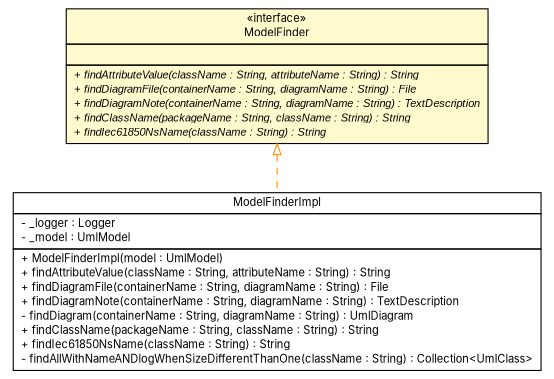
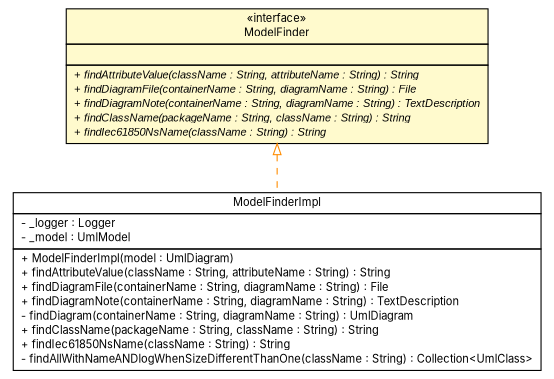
  digraph {
    nodesep=0.25
    ranksep=0.5
    fontname=Inter
    node [fontcolor=black fontname=Inter fontsize=10.0 shape=plaintext]
    n1 [label=<<table title="org.tanjakostic.jcleancim.docgen.collector.ModelFinder" border="0" cellborder="1" cellspacing="0" cellpadding="2" port="p" bgcolor="lemonChiffon" href="./ModelFinder.html"> 		<tr><td><table border="0" cellspacing="0" cellpadding="1"> <tr><td align="center" balign="center"> &#171;interface&#187; </td></tr> <tr><td align="center" balign="center"> ModelFinder </td></tr> 		</table></td></tr> 		<tr><td><table border="0" cellspacing="0" cellpadding="1"> <tr><td align="left" balign="left">  </td></tr> 		</table></td></tr> 		<tr><td><table border="0" cellspacing="0" cellpadding="1"> <tr><td align="left" balign="left"><font face="Arial Italic" point-size="10.0"> + findAttributeValue(className : String, attributeName : String) : String </font></td></tr> <tr><td align="left" balign="left"><font face="Arial Italic" point-size="10.0"> + findDiagramFile(containerName : String, diagramName : String) : File </font></td></tr> <tr><td align="left" balign="left"><font face="Arial Italic" point-size="10.0"> + findDiagramNote(containerName : String, diagramName : String) : TextDescription </font></td></tr> <tr><td align="left" balign="left"><font face="Arial Italic" point-size="10.0"> + findClassName(packageName : String, className : String) : String </font></td></tr> <tr><td align="left" balign="left"><font face="Arial Italic" point-size="10.0"> + findIec61850NsName(className : String) : String </font></td></tr> 		</table></td></tr> 		</table>>]
-   n2 [label=<<table title="org.tanjakostic.jcleancim.docgen.collector.impl.ModelFinderImpl" border="0" cellborder="1" cellspacing="0" cellpadding="2" port="p" href="./impl/ModelFinderImpl.html"> 		<tr><td><table border="0" cellspacing="0" cellpadding="1"> <tr><td align="center" balign="center"> ModelFinderImpl </td></tr> 		</table></td></tr> 		<tr><td><table border="0" cellspacing="0" cellpadding="1"> <tr><td align="left" balign="left"> - _logger : Logger </td></tr> <tr><td align="left" balign="left"> - _model : UmlModel </td></tr> 		</table></td></tr> 		<tr><td><table border="0" cellspacing="0" cellpadding="1"> <tr><td align="left" balign="left"> + ModelFinderImpl(model : UmlModel) </td></tr> <tr><td align="left" balign="left"> + findAttributeValue(className : String, attributeName : String) : String </td></tr> <tr><td align="left" balign="left"> + findDiagramFile(containerName : String, diagramName : String) : File </td></tr> <tr><td align="left" balign="left"> + findDiagramNote(containerName : String, diagramName : String) : TextDescription </td></tr> <tr><td align="left" balign="left"> - findDiagram(containerName : String, diagramName : String) : UmlDiagram </td></tr> <tr><td align="left" balign="left"> + findClassName(packageName : String, className : String) : String </td></tr> <tr><td align="left" balign="left"> + findIec61850NsName(className : String) : String </td></tr> <tr><td align="left" balign="left"> - findAllWithNameANDlogWhenSizeDifferentThanOne(className : String) : Collection&lt;UmlClass&gt; </td></tr> 		</table></td></tr> 		</table>>]
+   n2 [label=<<table title="org.tanjakostic.jcleancim.docgen.collector.impl.ModelFinderImpl" border="0" cellborder="1" cellspacing="0" cellpadding="2" port="p" href="./impl/ModelFinderImpl.html"> 		<tr><td><table border="0" cellspacing="0" cellpadding="1"> <tr><td align="center" balign="center"> ModelFinderImpl </td></tr> 		</table></td></tr> 		<tr><td><table border="0" cellspacing="0" cellpadding="1"> <tr><td align="left" balign="left"> - _logger : Logger </td></tr> <tr><td align="left" balign="left"> - _model : UmlModel </td></tr> 		</table></td></tr> 		<tr><td><table border="0" cellspacing="0" cellpadding="1"> <tr><td align="left" balign="left"> + ModelFinderImpl(model : UmlDiagram) </td></tr> <tr><td align="left" balign="left"> + findAttributeValue(className : String, attributeName : String) : String </td></tr> <tr><td align="left" balign="left"> + findDiagramFile(containerName : String, diagramName : String) : File </td></tr> <tr><td align="left" balign="left"> + findDiagramNote(containerName : String, diagramName : String) : TextDescription </td></tr> <tr><td align="left" balign="left"> - findDiagram(containerName : String, diagramName : String) : UmlDiagram </td></tr> <tr><td align="left" balign="left"> + findClassName(packageName : String, className : String) : String </td></tr> <tr><td align="left" balign="left"> + findIec61850NsName(className : String) : String </td></tr> <tr><td align="left" balign="left"> - findAllWithNameANDlogWhenSizeDifferentThanOne(className : String) : Collection&lt;UmlClass&gt; </td></tr> 		</table></td></tr> 		</table>>]
    n1 -> n2 [arrowtail=empty dir=back fontname=Inter fontsize=10 headport=p labelfontname=arial labelfontsize=10 style=dashed tailport=p color=darkorange]
  }
